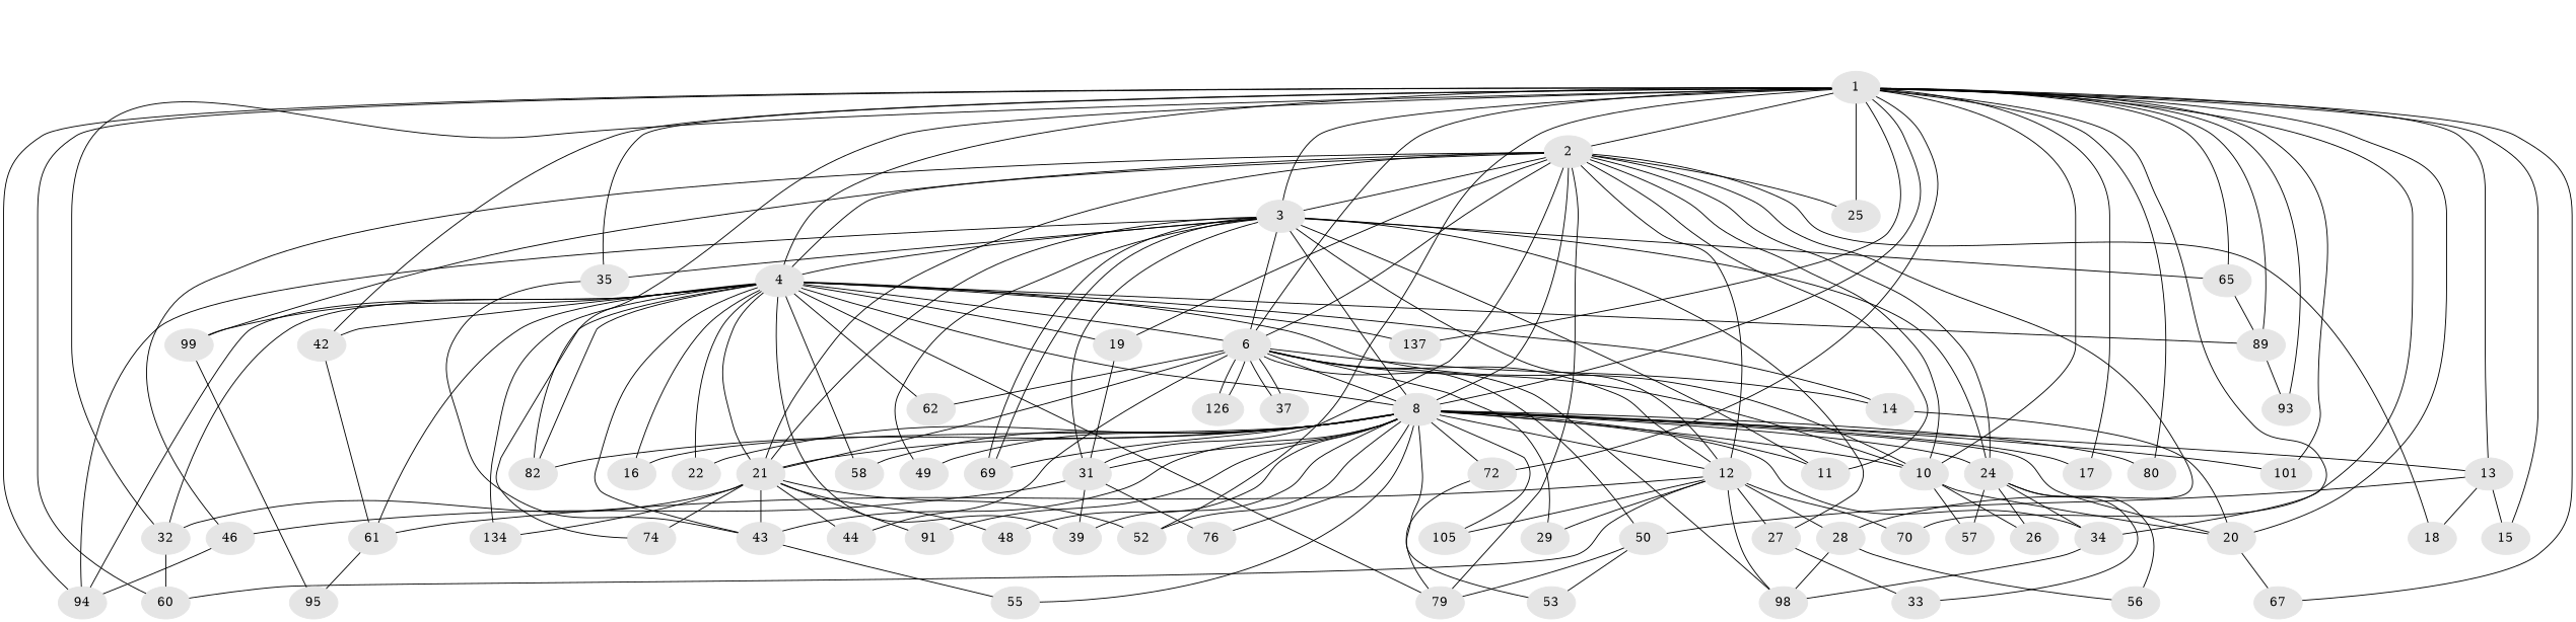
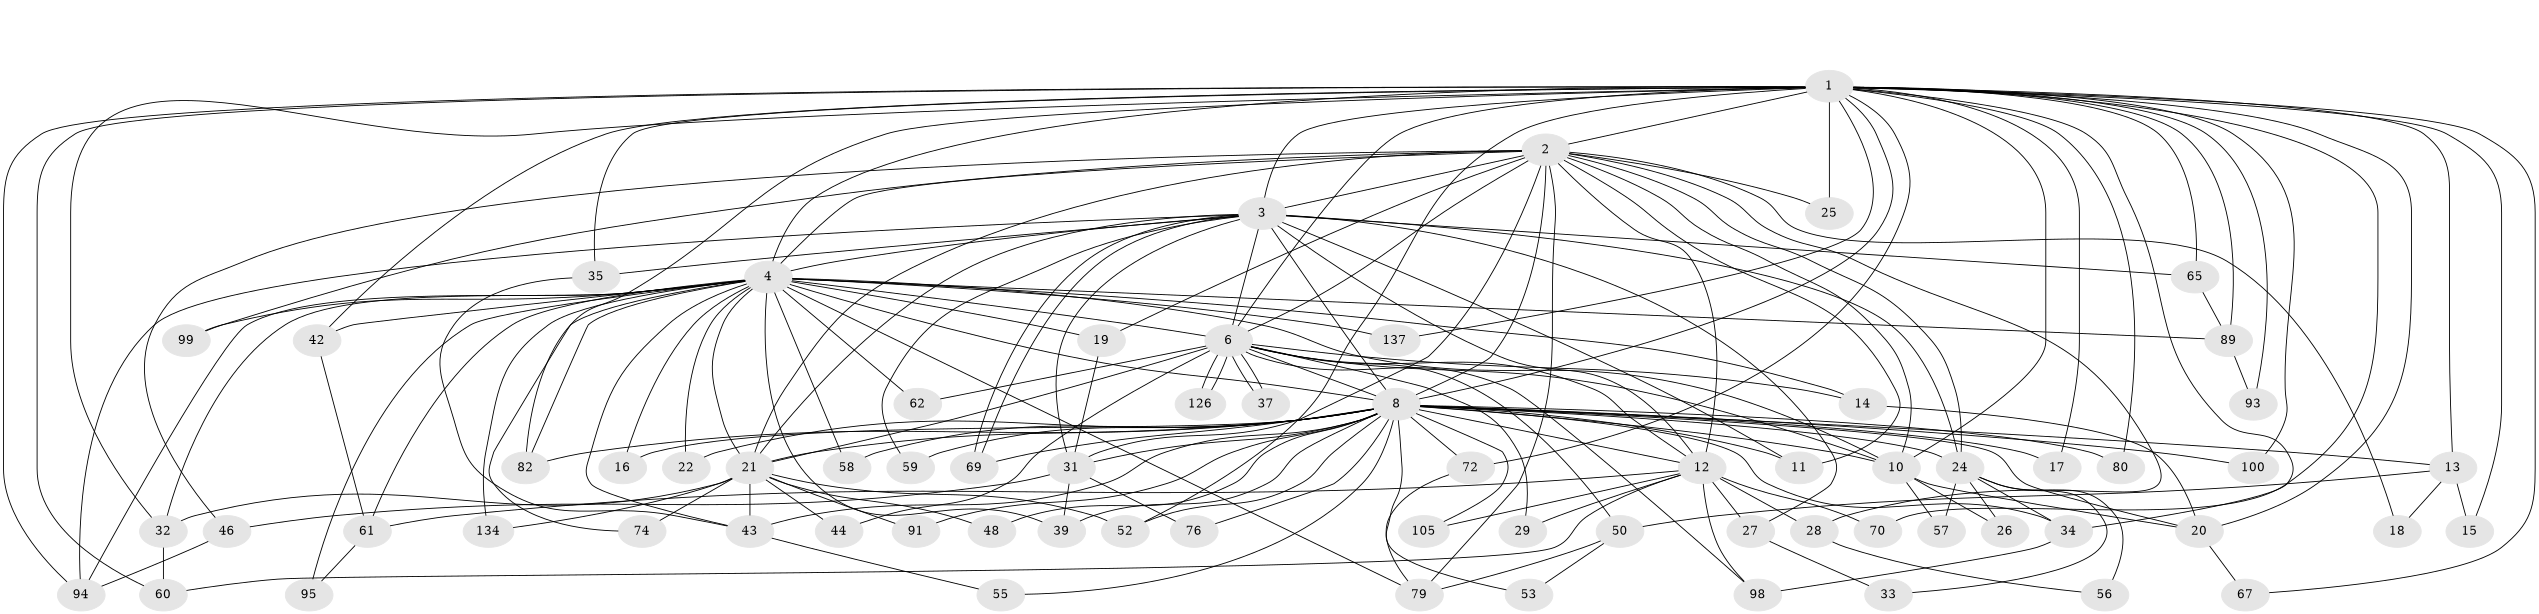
  graph {
    node [color=gray90 style=filled]
    1 [super="+7"]
    2 [super="+84+140+30+88"]
    3 [super="+36+106"]
    4 [super="+122+5+92"]
    6
    8 [super="+51+132+107+120+141+81+9+83+73+77+40+87+38"]
    10
    13
    15
    17
    20
    25
    32 [super="+124"]
    34 [super="+79+66+71"]
    35 [super="+110+102"]
    42
    52
    60 [super="+129"]
    65
    67
    70
    72
    80
    82 [super="+133"]
    89 [super="+136"]
    93
    94 [super="+96"]
-   101
+   101 [label=100]
    137
    11
    12
    18
    19 [super="+118"]
    21 [super="+112+41+86"]
    24
    28
    31 [super="+103"]
    46
    n39 [label=79 super="+138"]
    99
    27
-   49
+   49 [label=59]
    69 [super="+113"]
    14
    16
    22
    39
    43 [super="+54"]
    58
    61
    62
    74
    95
    134
    29
    37
    44
    50
    98 [super="+109"]
    126
    48
    53
    55
    76
    91
    105
    26
    57
    33
    56
    1 -- 2 [weight=5]
    1 -- 3 [weight=3]
    1 -- 4 [weight=5]
    1 -- 6 [weight=2]
    1 -- 8 [weight=7]
    1 -- 10 [weight=2]
    1 -- 13 [weight=2]
    1 -- 15
    1 -- 17
    1 -- 20
    1 -- 25
    1 -- 32
    1 -- 34
    1 -- 35 [weight=2]
    1 -- 42
    1 -- 52
    1 -- 60
    1 -- 65
    1 -- 67
    1 -- 70
    1 -- 72
    1 -- 80
    1 -- 82
    1 -- 89
    1 -- 93
    1 -- 94 [weight=2]
    1 -- 101
    1 -- 137
    2 -- 3 [weight=3]
    2 -- 4 [weight=2]
    2 -- 6
    2 -- 8 [weight=6]
    2 -- 10
    2 -- 25
    2 -- 11
    2 -- 12 [weight=2]
    2 -- 18
    2 -- 19
    2 -- 21
    2 -- 24
    2 -- 28
    2 -- 31
    2 -- 46
    2 -- n39
    2 -- 99
    3 -- 4 [weight=2]
    3 -- 6
    3 -- 8 [weight=5]
    3 -- 35 [weight=2]
    3 -- 65
    3 -- 94
    3 -- 11
    3 -- 12 [weight=3]
    3 -- 21 [weight=2]
    3 -- 24
    3 -- 31 [weight=2]
    3 -- 27
    3 -- 49
    3 -- 69 [weight=2]
    3 -- 69
    4 -- 6 [weight=3]
    4 -- 8 [weight=4]
    4 -- 10 [weight=2]
    4 -- 32
    4 -- 42
    4 -- 82
    4 -- 89
    4 -- 94
    4 -- 137
    4 -- 19 [weight=3]
    4 -- 21
    4 -- n39
    4 -- 99
    4 -- 14
    4 -- 16
    4 -- 22
    4 -- 39
    4 -- 43
    4 -- 58
    4 -- 61
    4 -- 62
    4 -- 74
-   99 -- 95
+   4 -- 95
    4 -- 134
    6 -- 8 [weight=2]
    6 -- 10
    6 -- 12
    6 -- 21
    6 -- 14
    6 -- 62
    6 -- 29
    6 -- 37
    6 -- 37
    6 -- 44
    6 -- 50
    6 -- 98
    6 -- 126
    6 -- 126
    8 -- 10 [weight=2]
    8 -- 13 [weight=2]
    8 -- 17
    8 -- 20 [weight=3]
    8 -- 34 [weight=3]
    8 -- 52
    8 -- 72
    8 -- 80
    8 -- 82
    8 -- 101
    8 -- 11
    8 -- 12 [weight=2]
    8 -- 21
    8 -- 24
    8 -- 31
    8 -- 49
    8 -- 69
    8 -- 16
    8 -- 22
    8 -- 39
    8 -- 43
    8 -- 58
    8 -- 48
    8 -- 53
    8 -- 55
    8 -- 76
    8 -- 91
    8 -- 105
    10 -- 20
    10 -- 26
    10 -- 57
    13 -- 15
    13 -- 18
    13 -- 50
    20 -- 67
    32 -- 60
    34 -- 98
    35 -- 43
    42 -- 61
    65 -- 89
    72 -- n39
    89 -- 93
    12 -- 60
    12 -- 70
    12 -- 28
    12 -- 27
    12 -- 61
    12 -- 29
    12 -- 98
    12 -- 105
    19 -- 31
    21 -- 32
    21 -- 52
    21 -- 43
    21 -- 74
    21 -- 134
    21 -- 44
    21 -- 48
    21 -- 91
    24 -- 34
    24 -- 26
    24 -- 57
    24 -- 33
    24 -- 56
-   28 -- 98
    28 -- 56
    31 -- 46
    31 -- 39
    31 -- 76
    46 -- 94
    27 -- 33
    14 -- 20
    43 -- 55
    61 -- 95
    50 -- n39
    50 -- 53
  }
